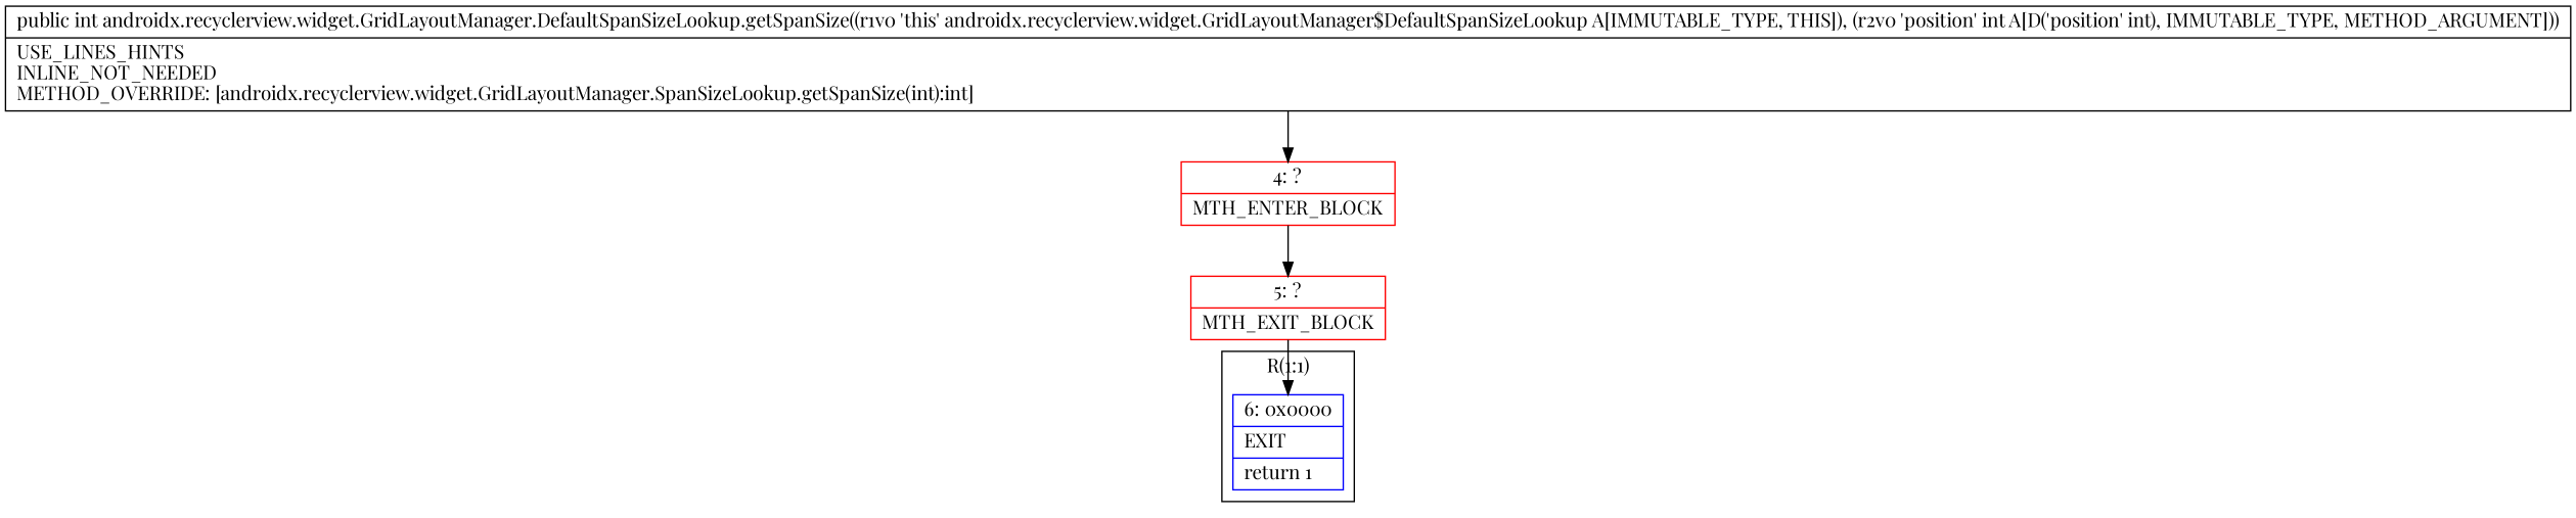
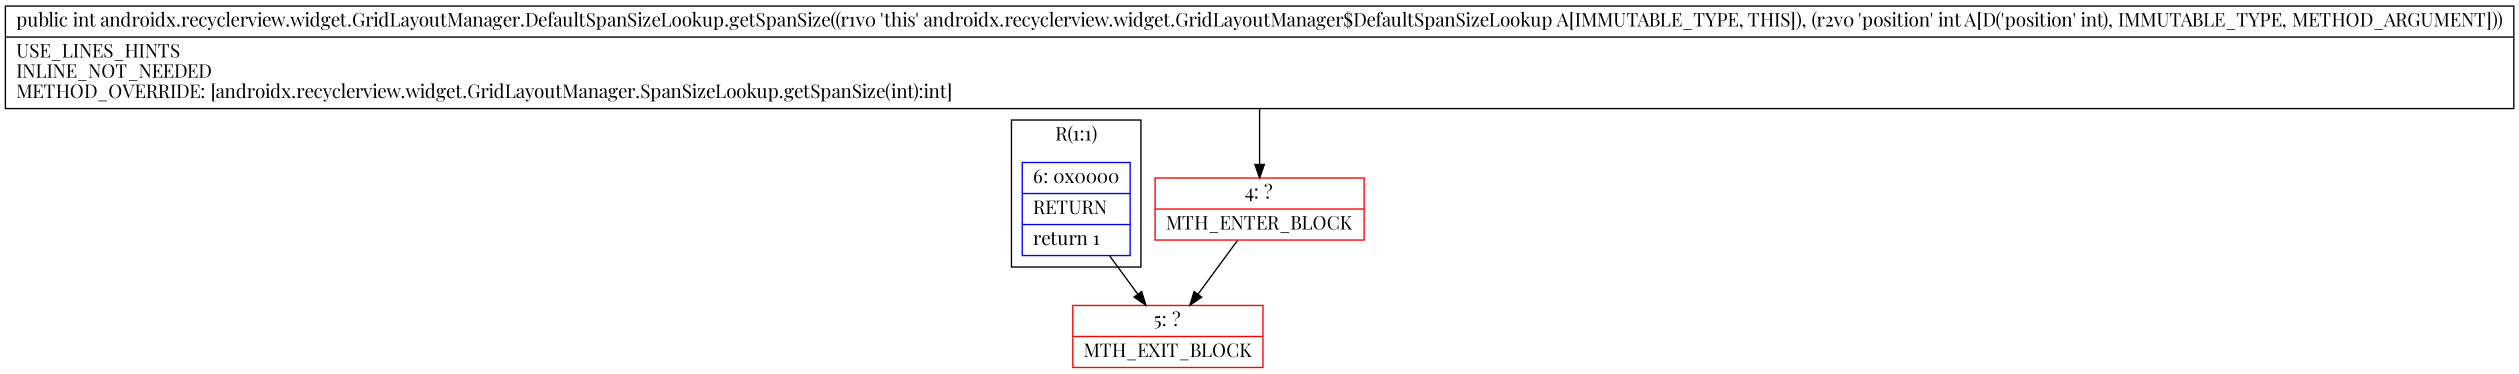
  digraph {
    fontname="Playfair Display"
    node [color=red fontname="Playfair Display" shape=record]
    edge [fontname="Playfair Display"]
-   n1 [color=blue label="{6\:\ 0x0000|EXIT\l|return 1\l}"]
+   n1 [color=blue label="{6\:\ 0x0000|RETURN\l|return 1\l}"]
    n2 [label="{5\:\ ?|MTH_EXIT_BLOCK\l}"]
    n3 [label="{4\:\ ?|MTH_ENTER_BLOCK\l}"]
    n4 [label="{public int androidx.recyclerview.widget.GridLayoutManager.DefaultSpanSizeLookup.getSpanSize((r1v0 'this' androidx.recyclerview.widget.GridLayoutManager$DefaultSpanSizeLookup A[IMMUTABLE_TYPE, THIS]), (r2v0 'position' int A[D('position' int), IMMUTABLE_TYPE, METHOD_ARGUMENT]))  | USE_LINES_HINTS\lINLINE_NOT_NEEDED\lMETHOD_OVERRIDE: [androidx.recyclerview.widget.GridLayoutManager.SpanSizeLookup.getSpanSize(int):int]\l}" color=""]
    subgraph cluster_1 {
      label="R(1:1)"
      n1
    }
-   n2 -> n1
+   n1 -> n2
    n3 -> n2
    n4 -> n3
  }
